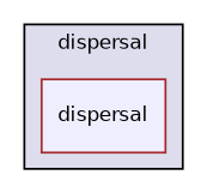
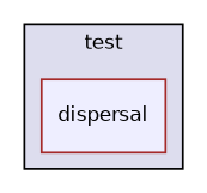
  digraph {
    compound=true
    n1 [fillcolor="#eeeeff" fontname=Helvetica fontsize=10 label=dispersal pencolor=black shape=box style=filled color=brown]
    subgraph cluster_1 {
      bgcolor="#ddddee"
      fontname=Helvetica
      fontsize=10
-     label=dispersal
+     label=test
      pencolor=black
      n1
    }
  }
